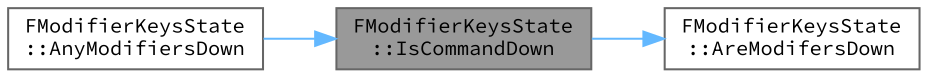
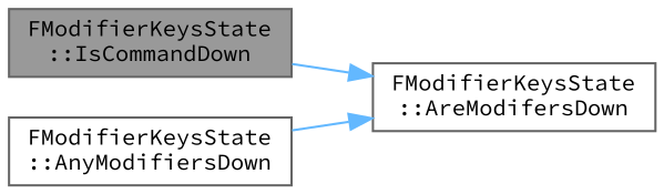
  digraph {
    fontname="Source Code Pro"
    rankdir=RL
    node [color=grey40 fillcolor=white fontname="Source Code Pro" fontsize=10 shape=box style=filled]
    edge [color=steelblue1 dir=back fontname="Source Code Pro" fontsize=10 labelfontname=Helvetica labelfontsize=10 style=solid]
    n1 [color=gray40 fillcolor=grey60 fontcolor=black height=0.2 label="FModifierKeysState\l::IsCommandDown" width=0.4]
    n2 [height=0.2 label="FModifierKeysState\l::AnyModifiersDown" width=0.4]
    n3 [height=0.2 label="FModifierKeysState\l::AreModifersDown" width=0.4]
-   n1 -> n2
+   n3 -> n2
    n3 -> n1
  }
